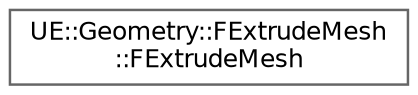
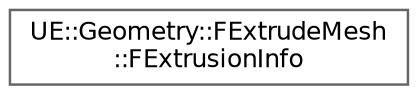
  digraph {
    rankdir=LR
-   n1 [color=grey40 fillcolor=white fontname=Helvetica fontsize=10 height=0.2 label="UE::Geometry::FExtrudeMesh\l::FExtrudeMesh" shape=box style=filled width=0.4]
+   n1 [color=grey40 fillcolor=white fontname=Helvetica fontsize=10 height=0.2 label="UE::Geometry::FExtrudeMesh\l::FExtrusionInfo" shape=box style=filled width=0.4]
  }
